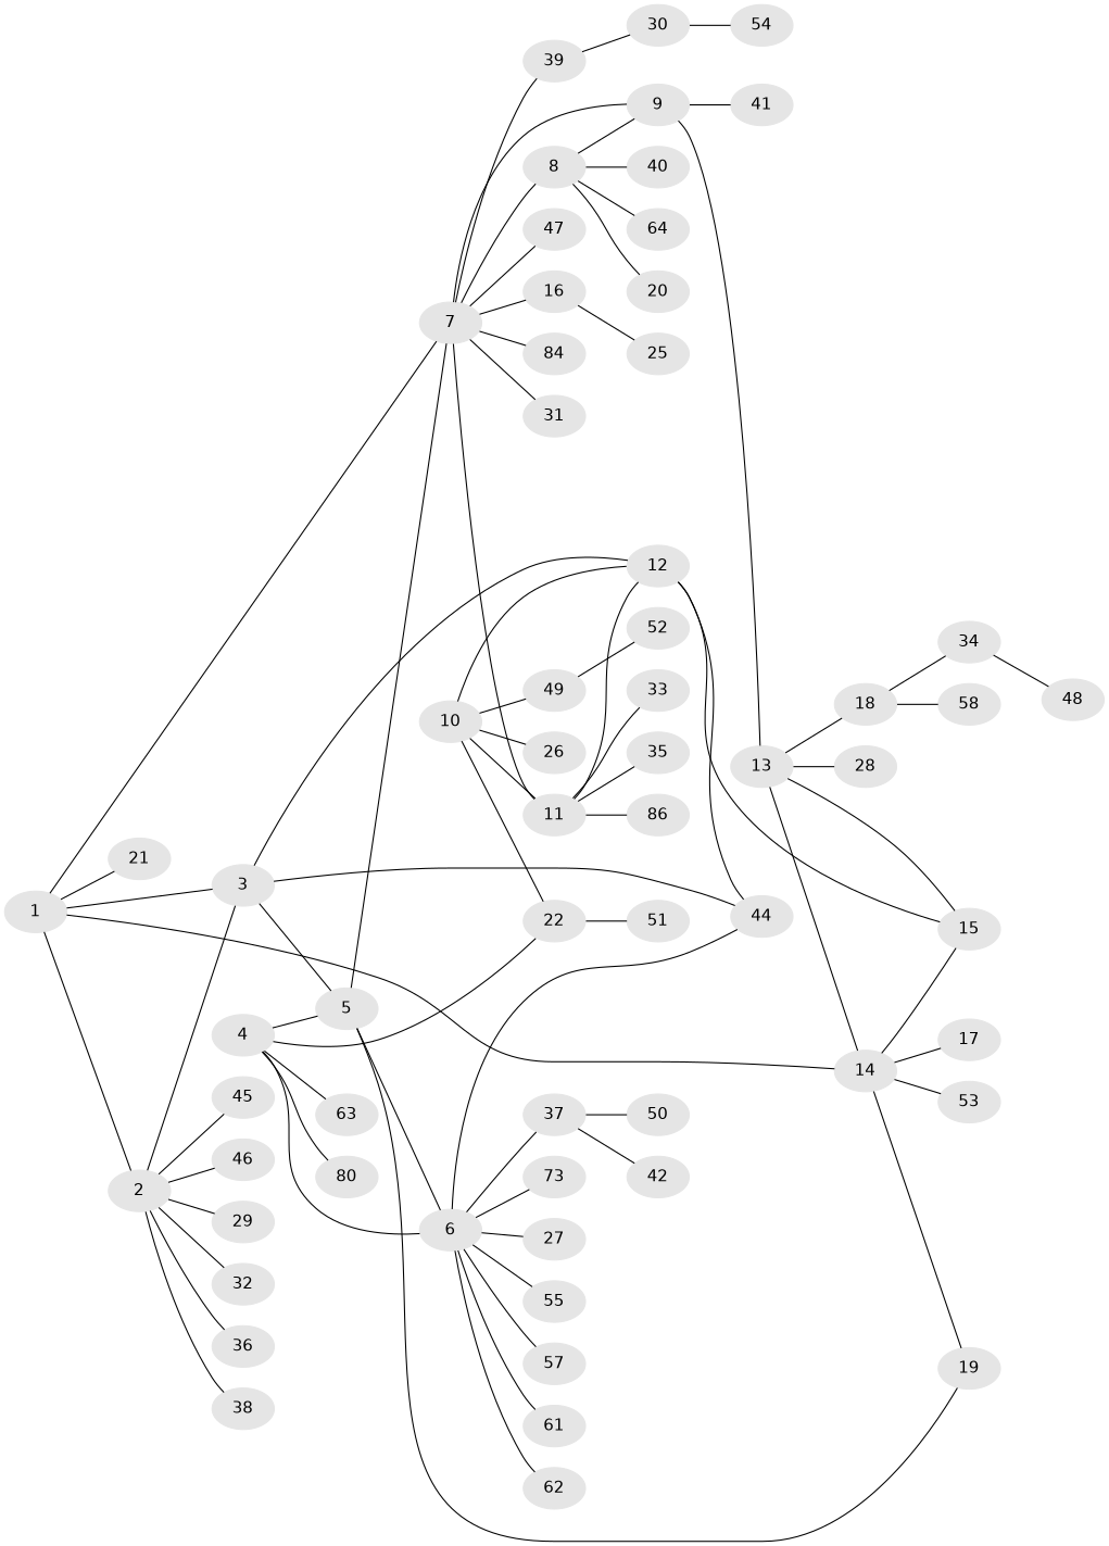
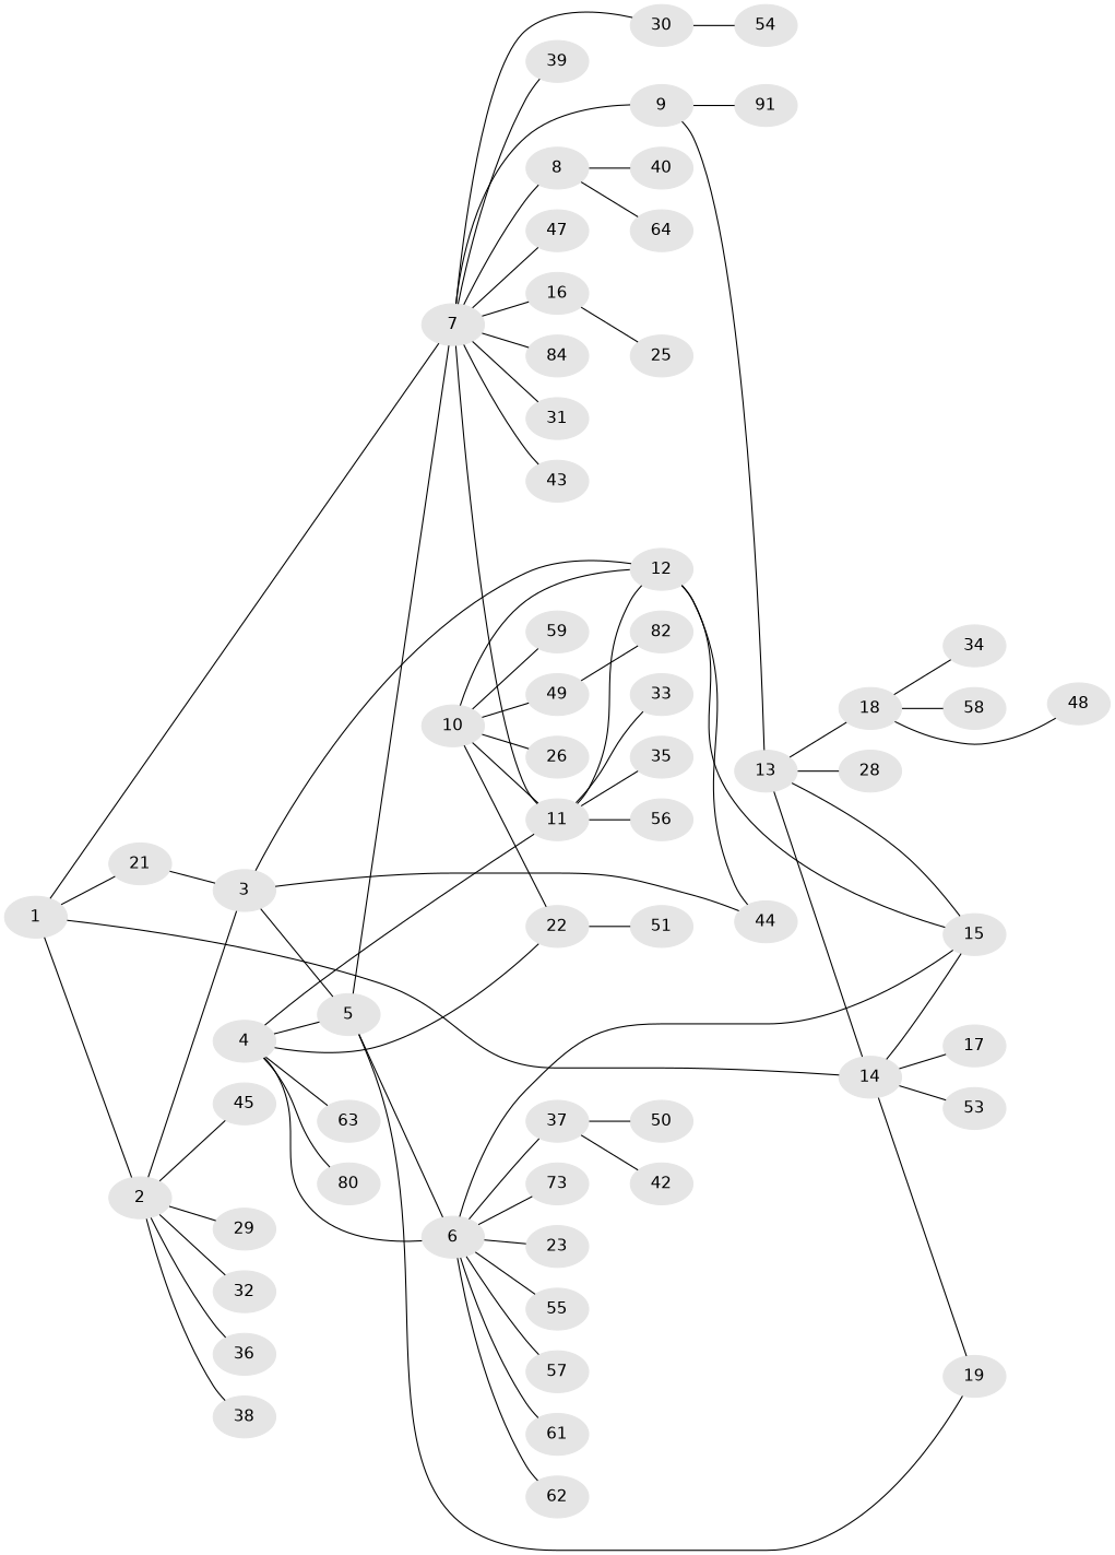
  graph {
    fontname="DejaVu Sans"
    rankdir=LR
    node [color=gray90 fontname="DejaVu Sans" style=filled]
    edge [fontname="DejaVu Sans"]
    1
    2
    3
    7
    14
    21
    29
    32
    36
    38
    45
-   46
    5
    12
    44
    11
    8
    9
    16
    n20 [label=84]
    30
    31
    39
+   43
    47
    19
    15
    17
    53
    6
    4
    22
    n33 [label=80]
    63
    n35 [label=73]
-   27
+   27 [label=23]
    37
    55
    57
    61
    62
    33
    35
-   56 [label=86]
+   56
    51
    42
    50
-   20
    40
    64
    13
-   41
+   41 [label=91]
    25
    54
    18
    28
    10
    26
    49
-   52
+   59
+   52 [label=82]
    34
    58
    48
    1 -- 2
-   1 -- 3
+   21 -- 3
    1 -- 7
    1 -- 14
    1 -- 21
    2 -- 3
    2 -- 29
    2 -- 32
    2 -- 36
    2 -- 38
    2 -- 45
-   2 -- 46
    3 -- 5
    3 -- 12
    3 -- 44
    7 -- 11
    7 -- 8
    7 -- 9
    7 -- 16
    7 -- n20
-   39 -- 30
+   7 -- 30
    7 -- 31
    7 -- 39
+   7 -- 43
    7 -- 47
    14 -- 19
    14 -- 15
    14 -- 17
    14 -- 53
    5 -- 7
    5 -- 19
    5 -- 6
    12 -- 44
    12 -- 15
    11 -- 12
    11 -- 33
    11 -- 35
    11 -- 56
-   8 -- 9
-   8 -- 20
    8 -- 40
    8 -- 64
    9 -- 13
    9 -- 41
    16 -- 25
    30 -- 54
-   6 -- 44
+   6 -- 15
    6 -- n35
    6 -- 27
    6 -- 37
    6 -- 55
    6 -- 57
    6 -- 61
    6 -- 62
    4 -- 5
+   4 -- 11
    4 -- 6
    4 -- 22
    4 -- n33
    4 -- 63
    22 -- 51
    37 -- 42
    37 -- 50
    13 -- 14
    13 -- 15
    13 -- 18
    13 -- 28
    18 -- 34
    18 -- 58
    10 -- 12
    10 -- 11
    10 -- 22
    10 -- 26
    10 -- 49
+   10 -- 59
    49 -- 52
-   34 -- 48
+   18 -- 48
  }
